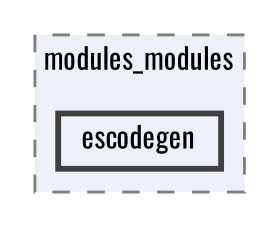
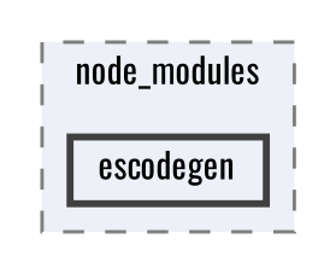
  digraph {
    compound=true
    fontname=Oswald
    n1 [color=grey25 fillcolor="#edf0f7" fontname=Oswald fontsize=10 height=0.2 label=escodegen shape=box style="filled,bold" width=0.4]
    subgraph cluster_1 {
      bgcolor="#edf0f7"
      fontsize=10
-     label=modules_modules
+     label=node_modules
      pencolor=grey50
      style="filled,dashed"
      n1
    }
  }
